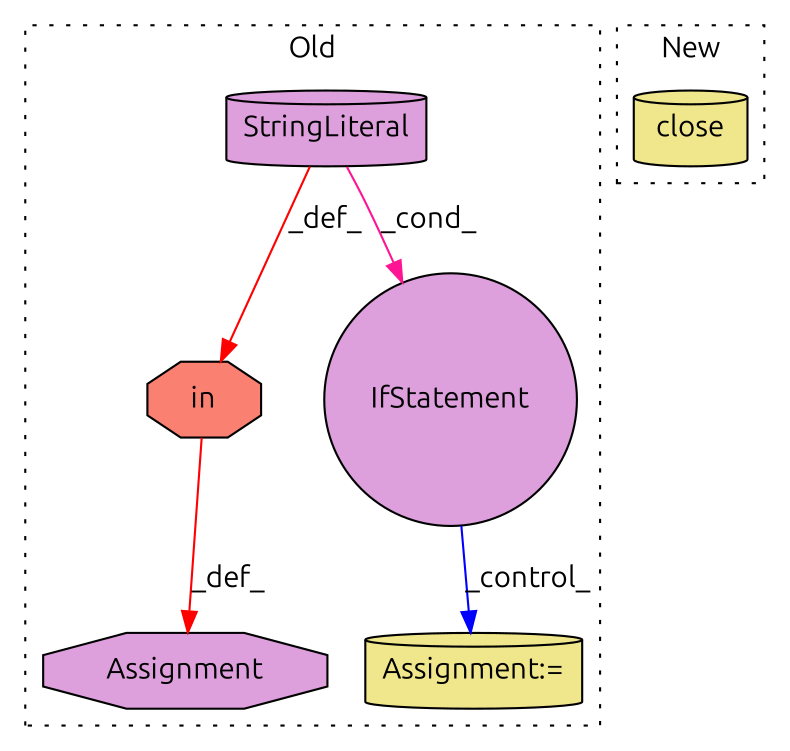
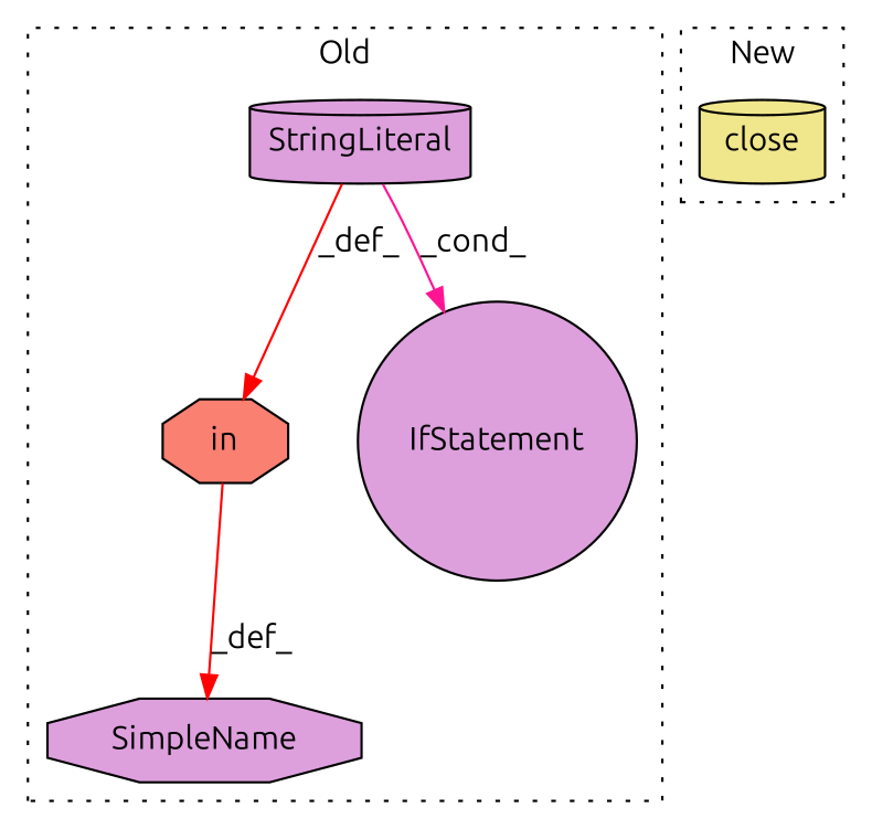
  digraph {
    fontname=Ubuntu
    node [fillcolor=plum fontname=Ubuntu s=13604 shape=cylinder style=filled]
    edge [color=red fontname=Ubuntu]
    n1 [a=105 fillcolor=salmon l=11 label=in shape=octagon]
    n2 [a=25 l="8,2" label=IfStatement s="13596,13615" shape=circle]
-   n3 [a=42 label=Assignment shape=octagon s=""]
-   n4 [a=7 fillcolor=khaki l=1 label="Assignment:=" s=13629]
+   n3 [a=42 label=SimpleName shape=octagon s=""]
    n5 [a=45 l=3 label=StringLiteral]
    n6 [a=32 fillcolor=khaki l=7 label=close s=13376]
    subgraph cluster_1 {
      label=Old
      style=dotted
      n1
      n2
      n3
-     n4
      n5
    }
    subgraph cluster_2 {
      label=New
      style=dotted
      n6
    }
    n1 -> n3 [label=_def_]
-   n2 -> n4 [color=blue label=_control_]
    n5 -> n1 [label=_def_]
    n5 -> n2 [color=deeppink label=_cond_]
  }
